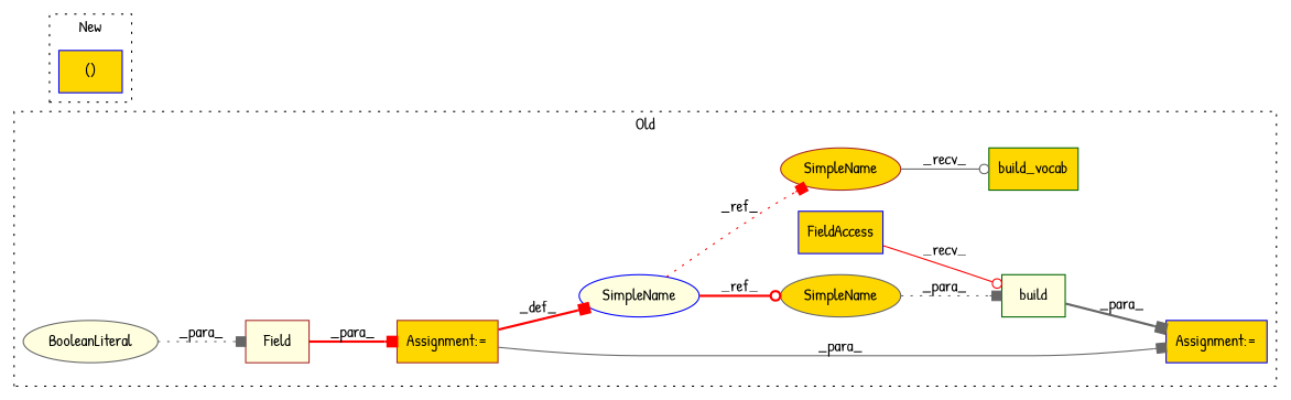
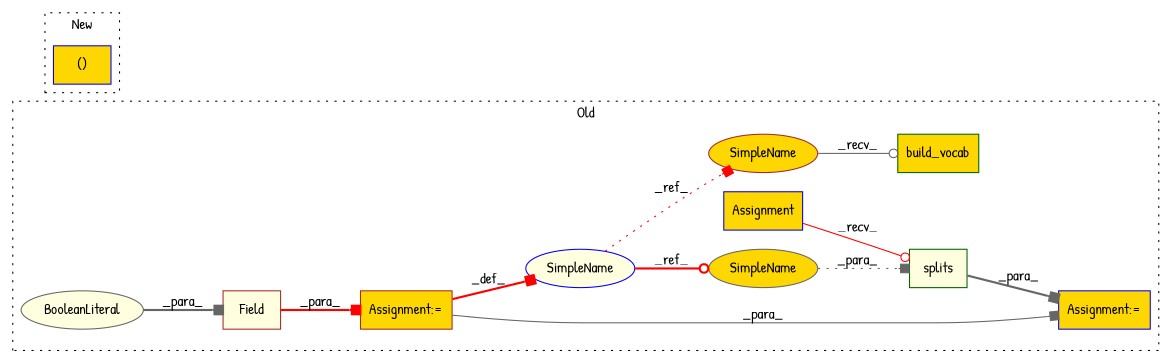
  digraph {
    fontname="Patrick Hand"
    rankdir=LR
    node [a=32 color=blue fillcolor=gold fontname="Patrick Hand" l=4 shape=box style=filled]
    edge [arrowhead=box color=gray40 fontname="Patrick Hand" style=bold]
-   n1 [color=darkgreen fillcolor=lightyellow l="7,1" label=build s="1700,1711"]
+   n1 [color=darkgreen fillcolor=lightyellow l="7,1" label=splits s="1700,1711"]
    n2 [color=brown fillcolor=lightyellow l="6,1" label=Field s="1607,1622"]
    n3 [a=9 color=gray40 fillcolor=lightyellow label=BooleanLiteral s=1618 shape=ellipse]
    n4 [color=darkgreen l="12,1" label=build_vocab s="1723,1740"]
    n5 [a=7 l=2 label="Assignment:=" s=1695]
    n6 [a=42 fillcolor=lightyellow label=SimpleName s=1587 shape=ellipse]
-   n7 [a=22 l=9 label=FieldAccess s=1592]
+   n7 [a=22 l=9 label=Assignment s=1592]
    n8 [a=7 color=brown l=1 label="Assignment:=" s=1591]
    n9 [a=42 color=gray40 label=SimpleName s=1707 shape=ellipse]
    n10 [a=42 color=brown label=SimpleName s=1718 shape=ellipse]
    n11 [a=106 l=64 label="()" s=3332]
    subgraph cluster_1 {
      label=Old
      style=dotted
      n1
      n2
      n3
      n4
      n5
      n6
      n7
      n8
      n9
      n10
    }
    subgraph cluster_2 {
      label=New
      style=dotted
      n11
    }
    n1 -> n5 [label=_para_]
    n2 -> n8 [color=red label=_para_]
-   n3 -> n2 [label=_para_ style=dotted]
+   n3 -> n2 [label=_para_]
    n6 -> n9 [arrowhead=odot color=red label=_ref_]
    n6 -> n10 [color=red label=_ref_ style=dotted]
    n7 -> n1 [arrowhead=odot color=red label=_recv_ style=solid]
    n8 -> n5 [label=_para_ style=solid]
    n8 -> n6 [color=red label=_def_]
    n9 -> n1 [label=_para_ style=dotted]
    n10 -> n4 [arrowhead=odot label=_recv_ style=solid]
  }
